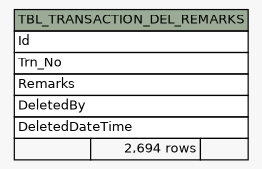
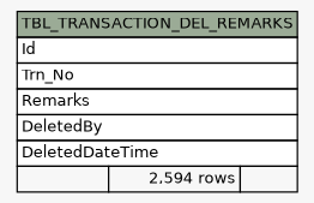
  digraph {
    bgcolor="#f7f7f7"
    fontname=Helvetica
    fontsize=11
    nodesep=0.18
    rankdir=RL
    ranksep=0.46
-   n1 [fontname=Helvetica fontsize=11 label=<     <TABLE BORDER="0" CELLBORDER="1" CELLSPACING="0" BGCOLOR="#ffffff">       <TR><TD COLSPAN="3" BGCOLOR="#9bab96" ALIGN="CENTER">TBL_TRANSACTION_DEL_REMARKS</TD></TR>       <TR><TD PORT="Id" COLSPAN="3" ALIGN="LEFT">Id</TD></TR>       <TR><TD PORT="Trn_No" COLSPAN="3" ALIGN="LEFT">Trn_No</TD></TR>       <TR><TD PORT="Remarks" COLSPAN="3" ALIGN="LEFT">Remarks</TD></TR>       <TR><TD PORT="DeletedBy" COLSPAN="3" ALIGN="LEFT">DeletedBy</TD></TR>       <TR><TD PORT="DeletedDateTime" COLSPAN="3" ALIGN="LEFT">DeletedDateTime</TD></TR>       <TR><TD ALIGN="LEFT" BGCOLOR="#f7f7f7">  </TD><TD ALIGN="RIGHT" BGCOLOR="#f7f7f7">2,694 rows</TD><TD ALIGN="RIGHT" BGCOLOR="#f7f7f7">  </TD></TR>     </TABLE>> shape=plaintext]
+   n1 [fontname=Helvetica fontsize=11 label=<     <TABLE BORDER="0" CELLBORDER="1" CELLSPACING="0" BGCOLOR="#ffffff">       <TR><TD COLSPAN="3" BGCOLOR="#9bab96" ALIGN="CENTER">TBL_TRANSACTION_DEL_REMARKS</TD></TR>       <TR><TD PORT="Id" COLSPAN="3" ALIGN="LEFT">Id</TD></TR>       <TR><TD PORT="Trn_No" COLSPAN="3" ALIGN="LEFT">Trn_No</TD></TR>       <TR><TD PORT="Remarks" COLSPAN="3" ALIGN="LEFT">Remarks</TD></TR>       <TR><TD PORT="DeletedBy" COLSPAN="3" ALIGN="LEFT">DeletedBy</TD></TR>       <TR><TD PORT="DeletedDateTime" COLSPAN="3" ALIGN="LEFT">DeletedDateTime</TD></TR>       <TR><TD ALIGN="LEFT" BGCOLOR="#f7f7f7">  </TD><TD ALIGN="RIGHT" BGCOLOR="#f7f7f7">2,594 rows</TD><TD ALIGN="RIGHT" BGCOLOR="#f7f7f7">  </TD></TR>     </TABLE>> shape=plaintext]
  }
